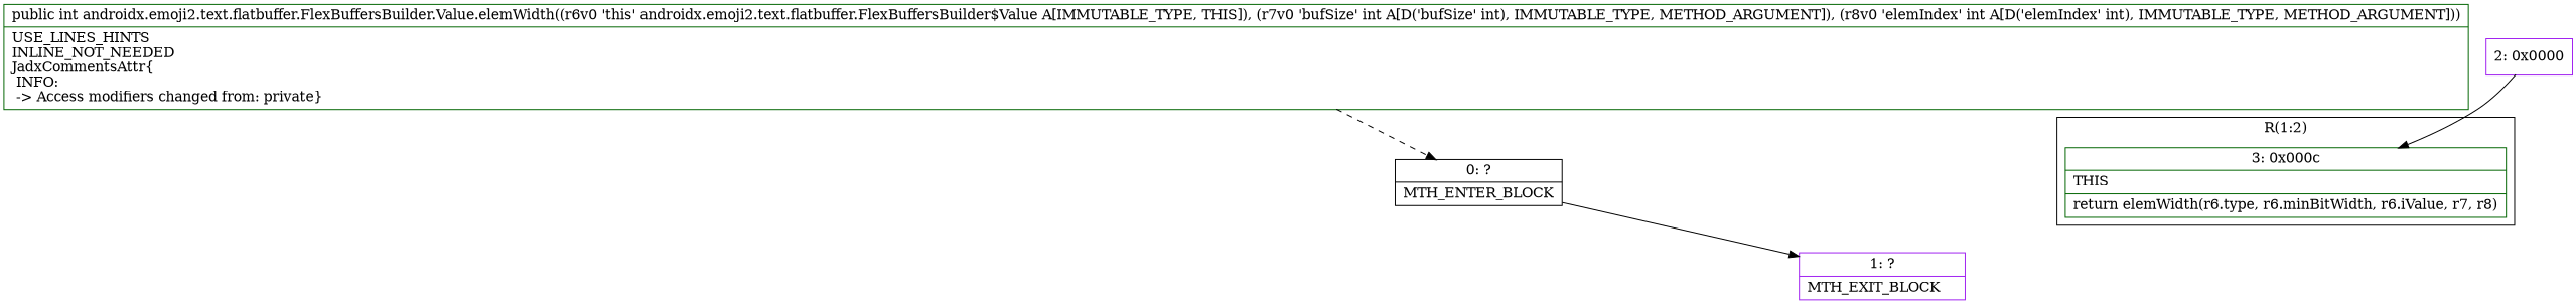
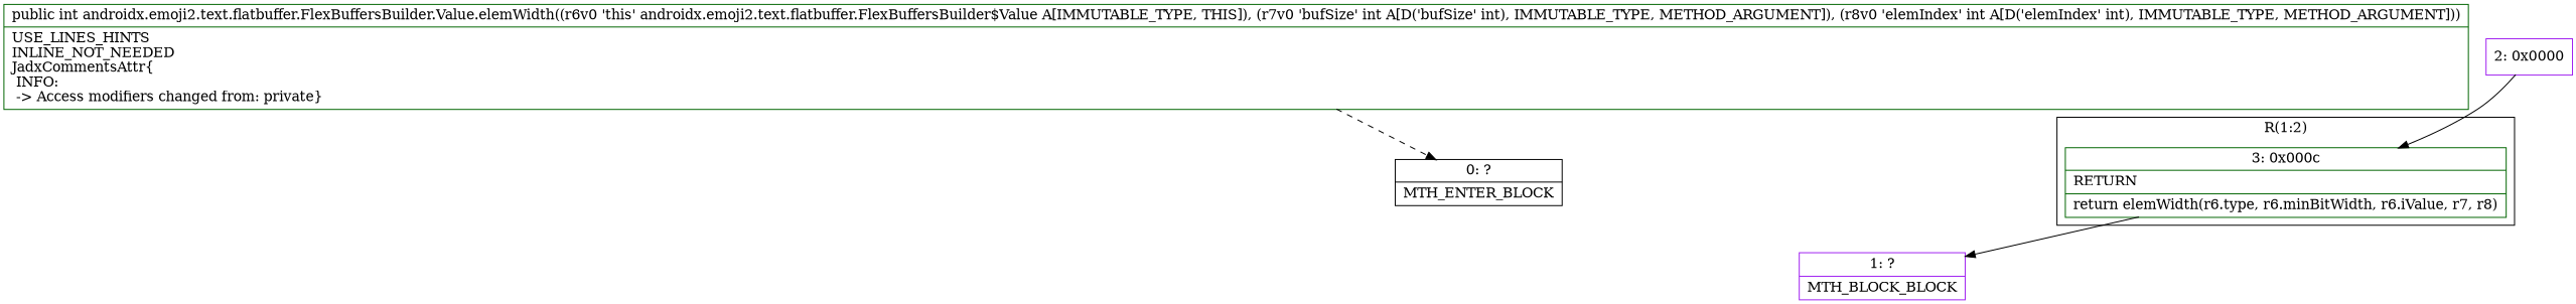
  digraph {
    node [color=darkgreen shape=record]
    edge [style=solid]
-   n1 [label="{3\:\ 0x000c|THIS\l|return elemWidth(r6.type, r6.minBitWidth, r6.iValue, r7, r8)\l}"]
-   n2 [color=purple label="{1\:\ ?|MTH_EXIT_BLOCK\l}"]
+   n1 [label="{3\:\ 0x000c|RETURN\l|return elemWidth(r6.type, r6.minBitWidth, r6.iValue, r7, r8)\l}"]
+   n2 [color=purple label="{1\:\ ?|MTH_BLOCK_BLOCK\l}"]
    n3 [color=black label="{0\:\ ?|MTH_ENTER_BLOCK\l}"]
    n4 [color=purple label="{2\:\ 0x0000}"]
    n5 [label="{public int androidx.emoji2.text.flatbuffer.FlexBuffersBuilder.Value.elemWidth((r6v0 'this' androidx.emoji2.text.flatbuffer.FlexBuffersBuilder$Value A[IMMUTABLE_TYPE, THIS]), (r7v0 'bufSize' int A[D('bufSize' int), IMMUTABLE_TYPE, METHOD_ARGUMENT]), (r8v0 'elemIndex' int A[D('elemIndex' int), IMMUTABLE_TYPE, METHOD_ARGUMENT]))  | USE_LINES_HINTS\lINLINE_NOT_NEEDED\lJadxCommentsAttr\{\l INFO: \l \-\> Access modifiers changed from: private\}\l}"]
    subgraph cluster_1 {
      label="R(1:2)"
      n1
    }
-   n3 -> n2
+   n1 -> n2
    n4 -> n1
    n5 -> n3 [style=dashed]
  }
